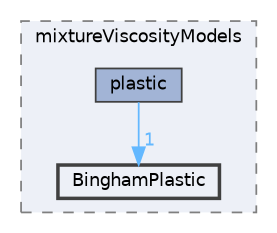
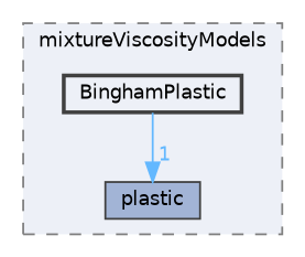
  digraph {
    compound=true
    node [color=grey25 fontname=Helvetica fontsize=10 shape=box]
    n1 [fillcolor="#a2b4d6" height=0.2 label=plastic style=filled width=0.4]
    n2 [fillcolor="#edf0f7" height=0.2 label=BinghamPlastic style="filled,bold" width=0.4]
    subgraph cluster_1 {
      bgcolor="#edf0f7"
      fontname=Helvetica
      fontsize=10
      label=mixtureViscosityModels
      pencolor=grey50
      style="filled,dashed"
      n1
      n2
    }
-   n1 -> n2 [color=steelblue1 fontcolor=steelblue1 fontname=Helvetica fontsize=10 headlabel=1 labeldistance=1.5 labelfontname=Helvetica labelfontsize=10]
+   n2 -> n1 [color=steelblue1 fontcolor=steelblue1 fontname=Helvetica fontsize=10 headlabel=1 labeldistance=1.5 labelfontname=Helvetica labelfontsize=10]
  }
